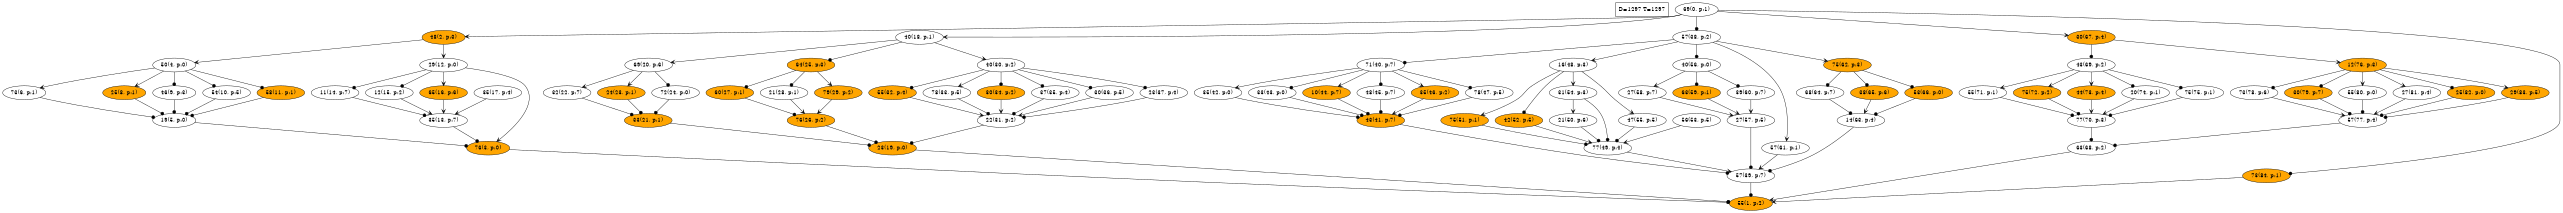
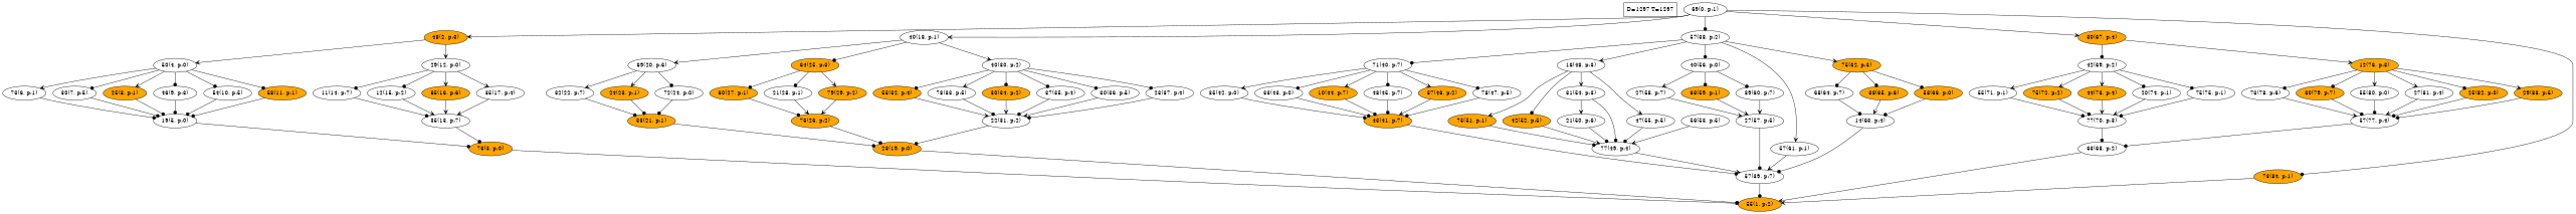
  digraph {
    node [fillcolor=white style=filled]
    edge [arrowhead=dot]
    n1 [label="D=1297 T=1297" shape=box]
    n2 [label="69(0, p:1)"]
    n3 [fillcolor=orange label="48(2, p:3)"]
    n4 [label="40(18, p:1)"]
    n5 [label="57(38, p:2)"]
    n6 [fillcolor=orange label="30(67, p:4)"]
    n7 [fillcolor=orange label="73(84, p:1)"]
    n8 [label="50(4, p:0)"]
    n9 [label="29(12, p:0)"]
    n10 [label="69(20, p:6)"]
    n11 [fillcolor=orange label="64(25, p:3)"]
    n12 [label="40(30, p:2)"]
    n13 [label="71(40, p:7)"]
    n14 [label="16(48, p:3)"]
    n15 [label="40(56, p:0)"]
    n16 [label="57(61, p:1)"]
    n17 [fillcolor=orange label="75(62, p:3)"]
-   n18 [label="43(69, p:2)"]
+   n18 [label="42(69, p:2)"]
    n19 [fillcolor=orange label="12(76, p:3)"]
    n20 [fillcolor=orange label="55(1, p:2)"]
    n21 [label="73(6, p:1)"]
+   n22 [label="30(7, p:5)"]
    n23 [fillcolor=orange label="25(8, p:1)"]
    n24 [label="46(9, p:3)"]
    n25 [label="54(10, p:5)"]
    n26 [fillcolor=orange label="58(11, p:1)"]
    n27 [label="11(14, p:7)"]
    n28 [label="12(15, p:2)"]
    n29 [fillcolor=orange label="65(16, p:6)"]
    n30 [label="35(17, p:4)"]
    n31 [fillcolor=orange label="76(3, p:0)"]
    n32 [label="19(5, p:0)"]
    n33 [label="35(13, p:7)"]
    n34 [label="32(22, p:7)"]
    n35 [fillcolor=orange label="24(23, p:1)"]
    n36 [label="72(24, p:0)"]
    n37 [fillcolor=orange label="60(27, p:1)"]
    n38 [label="21(28, p:1)"]
    n39 [fillcolor=orange label="79(29, p:2)"]
    n40 [fillcolor=orange label="55(32, p:4)"]
    n41 [label="78(33, p:5)"]
    n42 [fillcolor=orange label="30(34, p:2)"]
    n43 [label="37(35, p:4)"]
    n44 [label="30(36, p:5)"]
    n45 [label="23(37, p:4)"]
    n46 [fillcolor=orange label="23(19, p:0)"]
    n47 [fillcolor=orange label="33(21, p:1)"]
    n48 [fillcolor=orange label="76(26, p:2)"]
    n49 [label="22(31, p:2)"]
    n50 [label="35(42, p:0)"]
    n51 [label="33(43, p:0)"]
    n52 [fillcolor=orange label="10(44, p:7)"]
    n53 [label="48(45, p:7)"]
-   n54 [fillcolor=orange label="35(46, p:2)"]
+   n54 [fillcolor=orange label="37(46, p:2)"]
    n55 [label="78(47, p:5)"]
    n56 [fillcolor=orange label="75(51, p:1)"]
    n57 [fillcolor=orange label="42(52, p:5)"]
    n58 [label="31(54, p:3)"]
    n59 [label="47(55, p:5)"]
    n60 [label="27(58, p:7)"]
    n61 [fillcolor=orange label="63(59, p:1)"]
    n62 [label="39(60, p:7)"]
    n63 [label="57(39, p:7)"]
    n64 [label="68(64, p:7)"]
    n65 [fillcolor=orange label="38(65, p:6)"]
    n66 [fillcolor=orange label="53(66, p:0)"]
    n67 [fillcolor=orange label="43(41, p:7)"]
    n68 [label="21(50, p:6)"]
    n69 [label="77(49, p:4)"]
    n70 [label="56(53, p:5)"]
    n71 [label="27(57, p:5)"]
    n72 [label="14(63, p:4)"]
    n73 [label="55(71, p:1)"]
    n74 [fillcolor=orange label="75(72, p:2)"]
    n75 [fillcolor=orange label="44(73, p:4)"]
    n76 [label="20(74, p:1)"]
    n77 [label="75(75, p:1)"]
    n78 [label="73(78, p:6)"]
    n79 [fillcolor=orange label="30(79, p:7)"]
    n80 [label="55(80, p:0)"]
    n81 [label="27(81, p:4)"]
    n82 [fillcolor=orange label="25(82, p:0)"]
    n83 [fillcolor=orange label="29(83, p:5)"]
    n84 [label="63(68, p:2)"]
    n85 [label="77(70, p:3)"]
    n86 [label="57(77, p:4)"]
    n2 -> n3 [arrowhead=vee]
    n2 -> n4 [arrowhead=vee]
    n2 -> n5
    n2 -> n6 [arrowhead=vee]
    n2 -> n7
    n3 -> n8 [arrowhead=vee]
    n3 -> n9 [arrowhead=vee]
    n4 -> n10 [arrowhead=vee]
    n4 -> n11
    n4 -> n12 [arrowhead=vee]
    n5 -> n13
    n5 -> n14 [arrowhead=vee]
    n5 -> n15
    n5 -> n16 [arrowhead=vee]
    n5 -> n17 [arrowhead=vee]
    n6 -> n18
    n6 -> n19 [arrowhead=vee]
    n7 -> n20 [arrowhead=vee]
    n8 -> n21 [arrowhead=vee]
+   n8 -> n22
    n8 -> n23 [arrowhead=vee]
    n8 -> n24
    n8 -> n25
    n8 -> n26
    n9 -> n27
    n9 -> n28
    n9 -> n29 [arrowhead=vee]
-   n9 -> n31 [arrowhead=vee]
+   n9 -> n30 [arrowhead=vee]
    n10 -> n34 [arrowhead=vee]
    n10 -> n35 [arrowhead=vee]
    n10 -> n36
    n11 -> n37
    n11 -> n38
    n11 -> n39 [arrowhead=vee]
    n12 -> n40
    n12 -> n41 [arrowhead=vee]
    n12 -> n42
    n12 -> n43
    n12 -> n44
    n12 -> n45
    n13 -> n50 [arrowhead=vee]
    n13 -> n51
    n13 -> n52 [arrowhead=vee]
    n13 -> n53
    n13 -> n54 [arrowhead=vee]
    n13 -> n55
    n14 -> n56 [arrowhead=vee]
    n14 -> n57
    n14 -> n58 [arrowhead=vee]
    n14 -> n59 [arrowhead=vee]
    n15 -> n60 [arrowhead=vee]
    n15 -> n61
    n15 -> n62
    n16 -> n63 [arrowhead=vee]
    n17 -> n64
    n17 -> n65
    n17 -> n66
    n18 -> n73 [arrowhead=vee]
    n18 -> n74 [arrowhead=vee]
    n18 -> n75 [arrowhead=vee]
    n18 -> n76
    n18 -> n77
    n19 -> n78
    n19 -> n79
    n19 -> n80 [arrowhead=vee]
    n19 -> n81 [arrowhead=vee]
    n19 -> n82
    n19 -> n83 [arrowhead=vee]
    n21 -> n32
+   n22 -> n32
    n23 -> n32
    n24 -> n32
    n25 -> n32
    n26 -> n32
    n27 -> n33
    n28 -> n33 [arrowhead=vee]
    n29 -> n33 [arrowhead=vee]
    n30 -> n33 [arrowhead=vee]
    n31 -> n20
    n32 -> n31
    n33 -> n31
    n34 -> n47
    n35 -> n47
    n36 -> n47
    n37 -> n48
    n38 -> n48 [arrowhead=vee]
    n39 -> n48 [arrowhead=vee]
    n40 -> n49 [arrowhead=vee]
    n41 -> n49
    n42 -> n49 [arrowhead=vee]
    n43 -> n49
    n44 -> n49 [arrowhead=vee]
    n45 -> n49
    n46 -> n20
    n47 -> n46
    n48 -> n46
    n49 -> n46
    n50 -> n67
    n51 -> n67
    n52 -> n67
    n53 -> n67
    n54 -> n67 [arrowhead=vee]
    n55 -> n67
    n56 -> n69
    n57 -> n69 [arrowhead=vee]
    n58 -> n68 [arrowhead=vee]
    n58 -> n69
    n59 -> n69
    n60 -> n71 [arrowhead=vee]
    n61 -> n71 [arrowhead=vee]
    n62 -> n71 [arrowhead=vee]
    n63 -> n20
    n64 -> n72
    n65 -> n72 [arrowhead=vee]
    n66 -> n72
    n67 -> n63
    n68 -> n69
    n69 -> n63 [arrowhead=vee]
    n70 -> n69 [arrowhead=vee]
    n71 -> n63
    n72 -> n63
    n73 -> n85
    n74 -> n85
    n75 -> n85 [arrowhead=vee]
    n76 -> n85 [arrowhead=vee]
    n77 -> n85
    n78 -> n86 [arrowhead=vee]
    n79 -> n86
    n80 -> n86
    n81 -> n86 [arrowhead=vee]
    n82 -> n86
    n83 -> n86
    n84 -> n20 [arrowhead=vee]
    n85 -> n84
    n86 -> n84
  }
